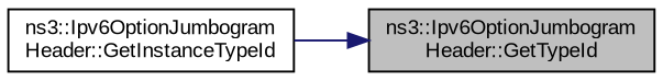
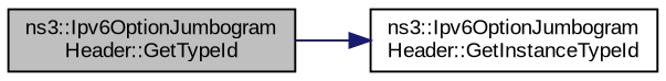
  digraph {
    rankdir=RL
    fontname="Liberation Sans"
    node [color=black fontname="Liberation Sans" fontsize=10 shape=record style=filled]
    n1 [fillcolor=grey75 fontcolor=black height=0.2 label="ns3::Ipv6OptionJumbogram\lHeader::GetTypeId" width=0.4]
    n2 [fillcolor=white height=0.2 label="ns3::Ipv6OptionJumbogram\lHeader::GetInstanceTypeId" width=0.4]
-   n1 -> n2 [color=midnightblue dir=back fontname="Liberation Sans" fontsize=10 labelfontname=Helvetica labelfontsize=10 style=solid]
+   n2 -> n1 [color=midnightblue dir=back fontname="Liberation Sans" fontsize=10 labelfontname=Helvetica labelfontsize=10 style=solid]
  }
